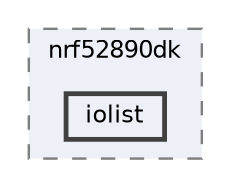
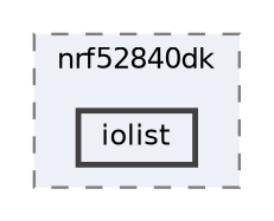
  digraph {
    compound=true
    n1 [color=grey25 fillcolor="#edf0f7" fontname=Helvetica fontsize=10 height=0.2 label=iolist shape=box style="filled,bold" width=0.4]
    subgraph cluster_1 {
      bgcolor="#edf0f7"
      fontname=Helvetica
      fontsize=10
-     label=nrf52890dk
+     label=nrf52840dk
      pencolor=grey50
      style="filled,dashed"
      n1
    }
  }
